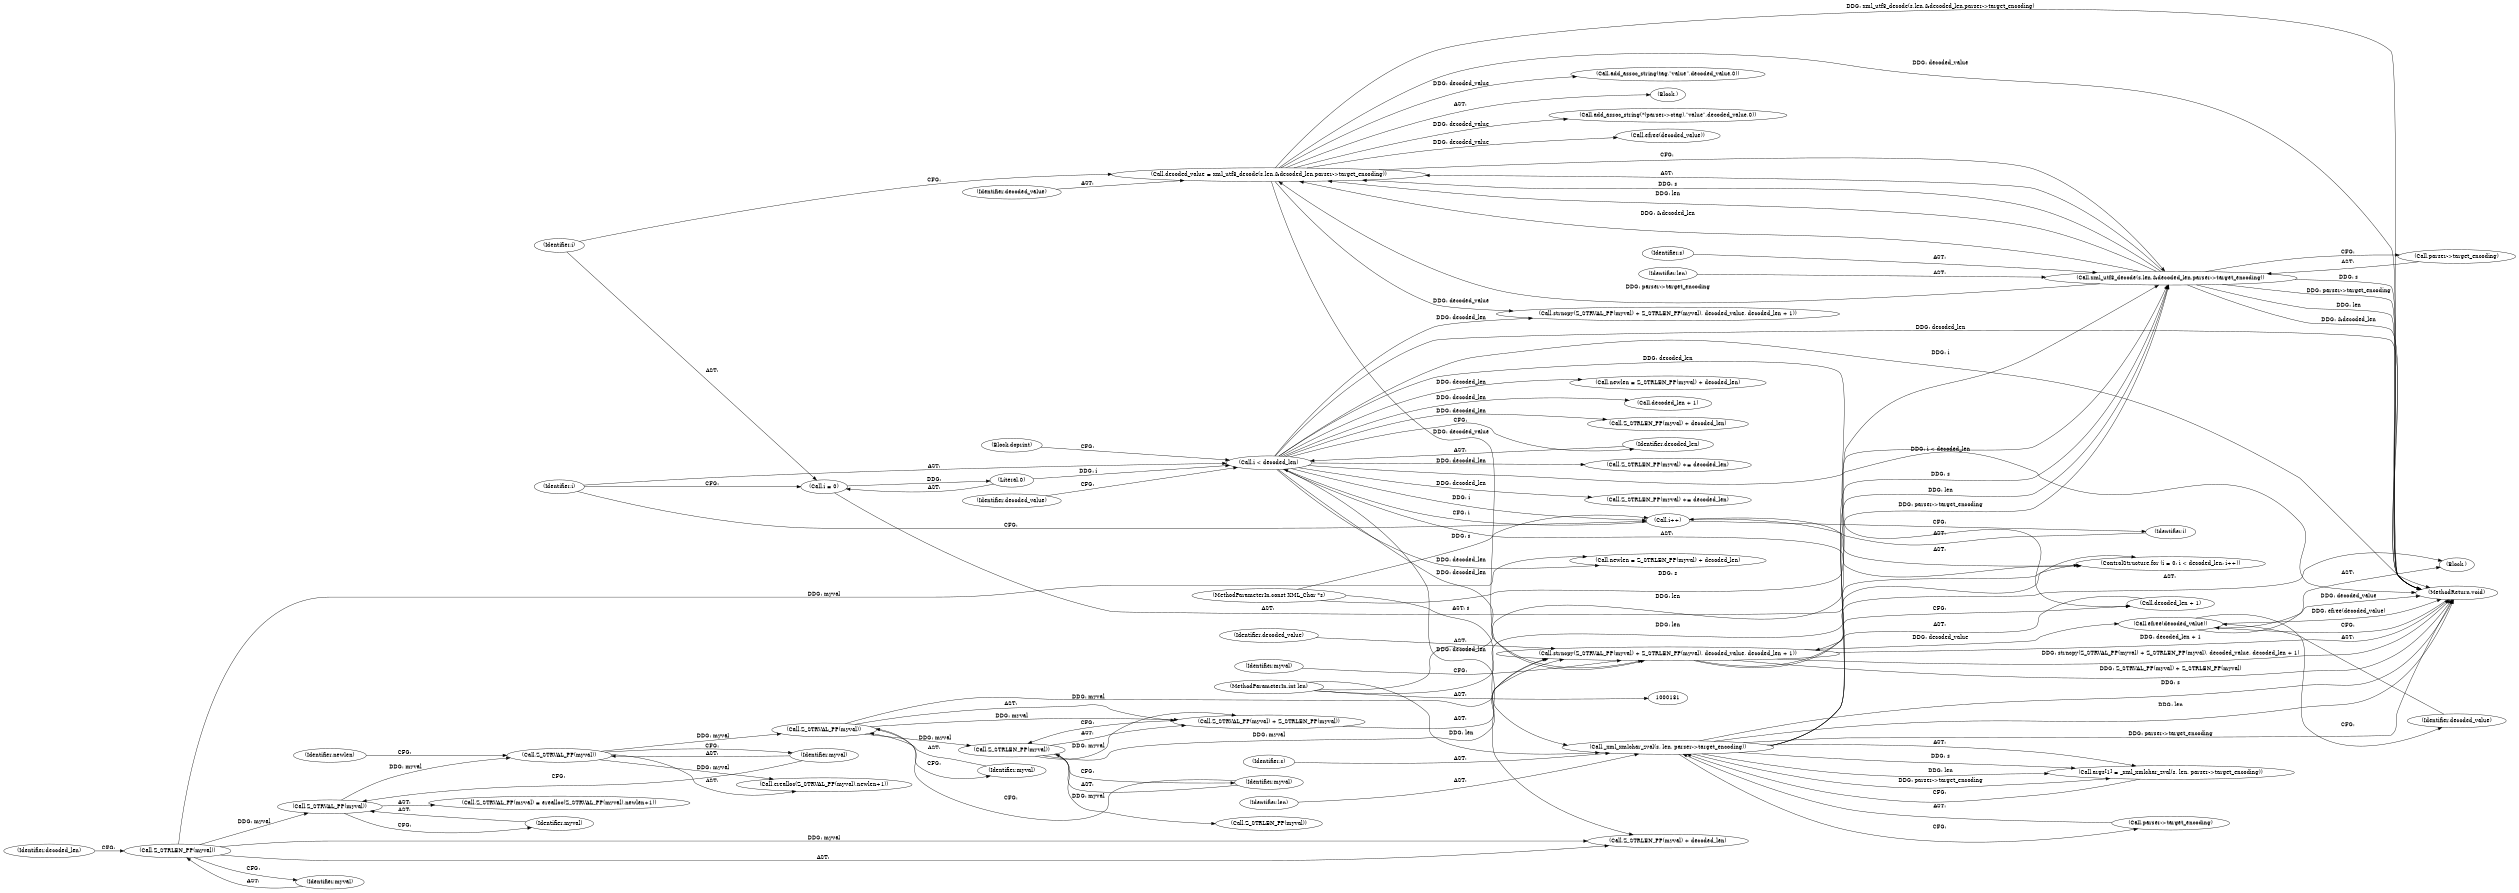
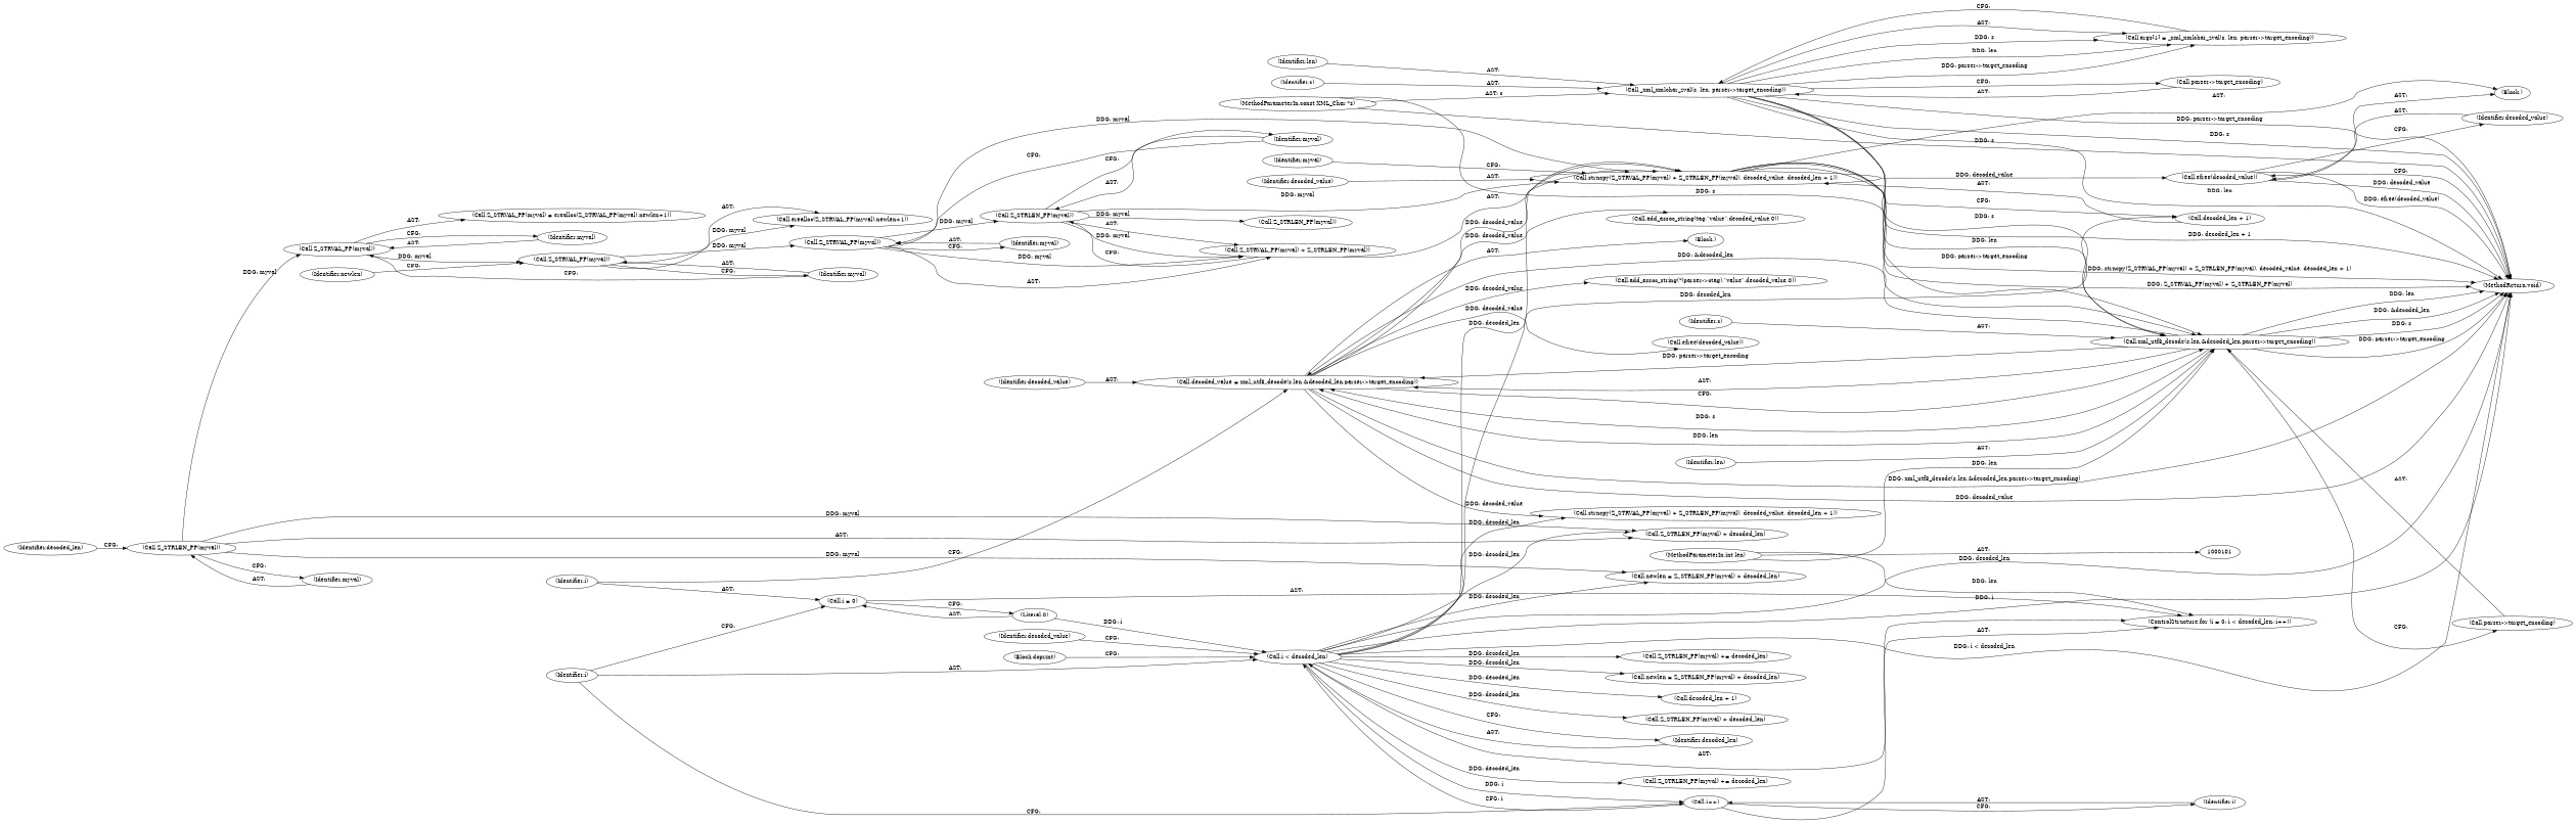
  digraph {
    rankdir=LR
    n1 [label="(Call,efree(decoded_value))"]
    n2 [label="(MethodReturn,void)"]
    n3 [label="(Identifier,decoded_value)"]
    n4 [label="(Block,)"]
    n5 [label="(Call,strncpy(Z_STRVAL_PP(myval) + Z_STRLEN_PP(myval), decoded_value, decoded_len + 1))"]
    n6 [label="(Call,decoded_len + 1)"]
    n7 [label="(Call,Z_STRVAL_PP(myval))"]
    n8 [label="(Call,Z_STRLEN_PP(myval))"]
    n9 [label="(Identifier,myval)"]
    n10 [label="(Call,Z_STRVAL_PP(myval) + Z_STRLEN_PP(myval))"]
    n11 [label="(Call,Z_STRLEN_PP(myval))"]
    n12 [label="(Identifier,myval)"]
    n13 [label="(Call,Z_STRVAL_PP(myval))"]
    n14 [label="(Identifier,myval)"]
    n15 [label="(Call,erealloc(Z_STRVAL_PP(myval),newlen+1))"]
    n16 [label="(Call,Z_STRVAL_PP(myval))"]
    n17 [label="(Call,Z_STRVAL_PP(myval) = erealloc(Z_STRVAL_PP(myval),newlen+1))"]
    n18 [label="(Identifier,myval)"]
    n19 [label="(Call,Z_STRLEN_PP(myval))"]
    n20 [label="(Call,newlen = Z_STRLEN_PP(myval) + decoded_len)"]
    n21 [label="(Call,Z_STRLEN_PP(myval) + decoded_len)"]
    n22 [label="(Identifier,myval)"]
    n23 [label="(Call,decoded_value = xml_utf8_decode(s,len,&decoded_len,parser->target_encoding))"]
    n24 [label="(Call,xml_utf8_decode(s,len,&decoded_len,parser->target_encoding))"]
    n25 [label="(Call,add_assoc_string(tag,\"value\",decoded_value,0))"]
    n26 [label="(Block,)"]
    n27 [label="(Call,add_assoc_string(*(parser->ctag),\"value\",decoded_value,0))"]
    n28 [label="(Call,efree(decoded_value))"]
    n29 [label="(Call,strncpy(Z_STRVAL_PP(myval) + Z_STRLEN_PP(myval), decoded_value, decoded_len + 1))"]
    n30 [label="(Call,parser->target_encoding)"]
    n31 [label="(Call,_xml_xmlchar_zval(s, len, parser->target_encoding))"]
    n32 [label="(Call,parser->target_encoding)"]
    n33 [label="(Call,args[1] = _xml_xmlchar_zval(s, len, parser->target_encoding))"]
    n34 [label="(MethodParameterIn,const XML_Char *s)"]
    n35 [label="(MethodParameterIn,int len)"]
-   1000101 [label=1000181]
+   1000101
    n37 [label="(ControlStructure,for (i = 0; i < decoded_len; i++))"]
    n38 [label="(Call,i < decoded_len)"]
    n39 [label="(Call,i++)"]
    n40 [label="(Call,Z_STRLEN_PP(myval) += decoded_len)"]
    n41 [label="(Call,newlen = Z_STRLEN_PP(myval) + decoded_len)"]
    n42 [label="(Call,decoded_len + 1)"]
    n43 [label="(Call,Z_STRLEN_PP(myval) + decoded_len)"]
    n44 [label="(Identifier,decoded_len)"]
    n45 [label="(Call,Z_STRLEN_PP(myval) += decoded_len)"]
    n46 [label="(Identifier,i)"]
    n47 [label="(Call,i = 0)"]
    n48 [label="(Literal,0)"]
    n49 [label="(Identifier,i)"]
    n50 [label="(Block,doprint)"]
    n51 [label="(Identifier,s)"]
    n52 [label="(Identifier,decoded_value)"]
    n53 [label="(Identifier,len)"]
    n54 [label="(Identifier,i)"]
    n55 [label="(Identifier,decoded_value)"]
    n56 [label="(Identifier,newlen)"]
    n57 [label="(Identifier,decoded_len)"]
    n58 [label="(Identifier,s)"]
    n59 [label="(Identifier,len)"]
    n60 [label="(Identifier,decoded_value)"]
    n61 [label="(Identifier,myval)"]
    n1 -> n2 [label="DDG: decoded_value"]
    n1 -> n2 [label="DDG: efree(decoded_value)"]
    n1 -> n3 [label="CFG: "]
    n1 -> n4 [label="AST: "]
    n2 -> n1 [label="CFG: "]
    n3 -> n1 [label="AST: "]
    n5 -> n1 [label="DDG: decoded_value"]
    n5 -> n2 [label="DDG: decoded_len + 1"]
    n5 -> n2 [label="DDG: strncpy(Z_STRVAL_PP(myval) + Z_STRLEN_PP(myval), decoded_value, decoded_len + 1)"]
    n5 -> n2 [label="DDG: Z_STRVAL_PP(myval) + Z_STRLEN_PP(myval)"]
    n5 -> n4 [label="AST: "]
    n5 -> n6 [label="CFG: "]
    n6 -> n5 [label="AST: "]
    n7 -> n5 [label="DDG: myval"]
    n7 -> n8 [label="DDG: myval"]
    n7 -> n9 [label="CFG: "]
    n7 -> n10 [label="AST: "]
    n7 -> n10 [label="DDG: myval"]
    n8 -> n5 [label="DDG: myval"]
    n8 -> n10 [label="AST: "]
    n8 -> n10 [label="DDG: myval"]
    n8 -> n11 [label="DDG: myval"]
    n8 -> n12 [label="CFG: "]
    n9 -> n7 [label="AST: "]
    n10 -> n5 [label="AST: "]
    n10 -> n8 [label="CFG: "]
    n12 -> n7 [label="CFG: "]
    n12 -> n8 [label="AST: "]
    n13 -> n7 [label="DDG: myval"]
    n13 -> n14 [label="CFG: "]
    n13 -> n15 [label="AST: "]
    n13 -> n15 [label="DDG: myval"]
    n14 -> n13 [label="AST: "]
    n14 -> n16 [label="CFG: "]
    n16 -> n13 [label="DDG: myval"]
    n16 -> n17 [label="AST: "]
    n16 -> n18 [label="CFG: "]
    n18 -> n16 [label="AST: "]
    n19 -> n16 [label="DDG: myval"]
    n19 -> n20 [label="DDG: myval"]
    n19 -> n21 [label="AST: "]
    n19 -> n21 [label="DDG: myval"]
    n19 -> n22 [label="CFG: "]
    n22 -> n19 [label="AST: "]
    n23 -> n2 [label="DDG: xml_utf8_decode(s,len,&decoded_len,parser->target_encoding)"]
    n23 -> n2 [label="DDG: decoded_value"]
    n23 -> n5 [label="DDG: decoded_value"]
    n23 -> n24 [label="CFG: "]
    n23 -> n25 [label="DDG: decoded_value"]
    n23 -> n26 [label="AST: "]
    n23 -> n27 [label="DDG: decoded_value"]
    n23 -> n28 [label="DDG: decoded_value"]
    n23 -> n29 [label="DDG: decoded_value"]
    n24 -> n2 [label="DDG: s"]
    n24 -> n2 [label="DDG: parser->target_encoding"]
    n24 -> n2 [label="DDG: len"]
    n24 -> n2 [label="DDG: &decoded_len"]
    n24 -> n23 [label="AST: "]
    n24 -> n23 [label="DDG: s"]
    n24 -> n23 [label="DDG: len"]
    n24 -> n23 [label="DDG: &decoded_len"]
    n24 -> n23 [label="DDG: parser->target_encoding"]
    n24 -> n30 [label="CFG: "]
    n30 -> n24 [label="AST: "]
    n31 -> n2 [label="DDG: s"]
    n31 -> n2 [label="DDG: len"]
    n31 -> n2 [label="DDG: parser->target_encoding"]
    n31 -> n24 [label="DDG: s"]
    n31 -> n24 [label="DDG: len"]
    n31 -> n24 [label="DDG: parser->target_encoding"]
    n31 -> n32 [label="CFG: "]
    n31 -> n33 [label="AST: "]
    n31 -> n33 [label="DDG: s"]
    n31 -> n33 [label="DDG: len"]
    n31 -> n33 [label="DDG: parser->target_encoding"]
    n32 -> n31 [label="AST: "]
    n33 -> n31 [label="CFG: "]
-   n34 -> n39 [label="DDG: s"]
+   n34 -> n2 [label="DDG: s"]
    n34 -> n24 [label="DDG: s"]
    n34 -> n31 [label="AST: s"]
    n35 -> n24 [label="DDG: len"]
-   n35 -> n31 [label="DDG: len"]
    n35 -> 1000101 [label="AST: "]
    n35 -> n37 [label="DDG: len"]
    n38 -> n2 [label="DDG: decoded_len"]
    n38 -> n2 [label="DDG: i"]
    n38 -> n2 [label="DDG: i < decoded_len"]
    n38 -> n5 [label="DDG: decoded_len"]
    n38 -> n6 [label="DDG: decoded_len"]
    n38 -> n20 [label="DDG: decoded_len"]
    n38 -> n21 [label="DDG: decoded_len"]
    n38 -> n29 [label="DDG: decoded_len"]
    n38 -> n37 [label="AST: "]
    n38 -> n39 [label="DDG: i"]
    n38 -> n40 [label="DDG: decoded_len"]
    n38 -> n41 [label="DDG: decoded_len"]
    n38 -> n42 [label="DDG: decoded_len"]
    n38 -> n43 [label="DDG: decoded_len"]
    n38 -> n44 [label="CFG: "]
    n38 -> n45 [label="DDG: decoded_len"]
    n39 -> n37 [label="AST: "]
    n39 -> n38 [label="CFG: i"]
    n39 -> n46 [label="CFG: "]
    n44 -> n38 [label="AST: "]
    n46 -> n39 [label="AST: "]
    n47 -> n37 [label="AST: "]
-   n47 -> n48 [label="DDG: "]
+   n47 -> n48 [label="CFG: "]
    n48 -> n38 [label="DDG: i"]
    n48 -> n47 [label="AST: "]
    n49 -> n38 [label="AST: "]
    n49 -> n39 [label="CFG: "]
    n49 -> n47 [label="CFG: "]
    n50 -> n38 [label="CFG: "]
    n51 -> n31 [label="AST: "]
    n52 -> n23 [label="AST: "]
    n53 -> n31 [label="AST: "]
    n54 -> n23 [label="CFG: "]
    n54 -> n47 [label="AST: "]
    n55 -> n5 [label="AST: "]
    n56 -> n13 [label="CFG: "]
    n57 -> n19 [label="CFG: "]
    n58 -> n24 [label="AST: "]
    n59 -> n24 [label="AST: "]
    n60 -> n38 [label="CFG: "]
    n61 -> n5 [label="CFG: "]
  }
